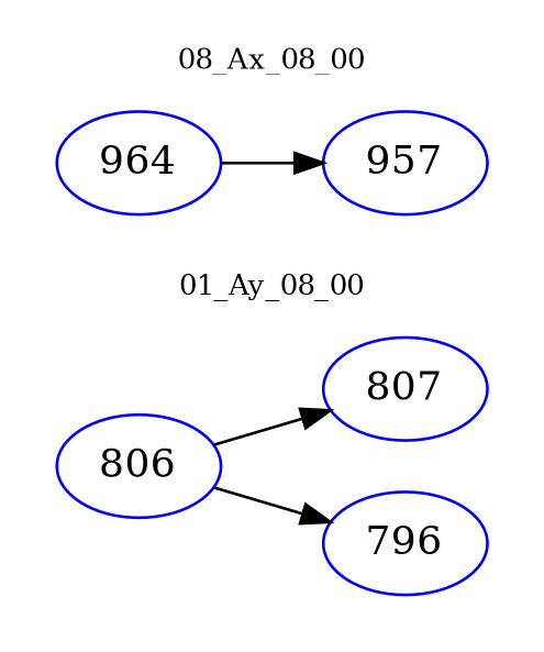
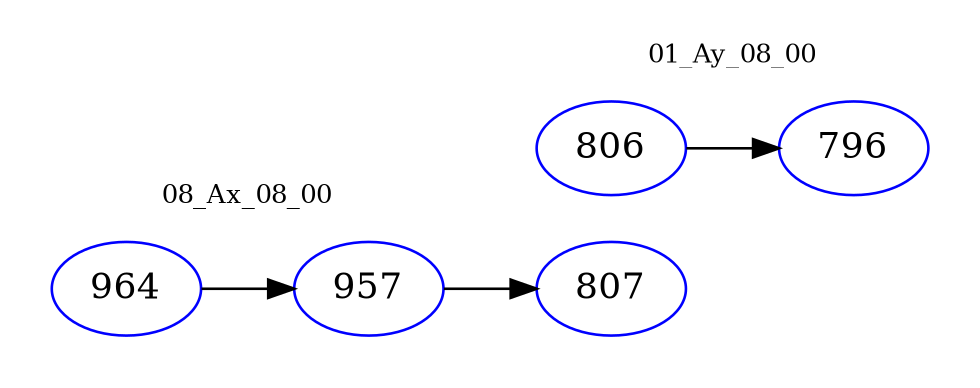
  digraph {
    fontname="DejaVu Serif"
    rankdir=LR
    node [color=blue fontname="DejaVu Serif"]
    edge [color=black fontname="DejaVu Serif"]
    n1 [label=796]
    n2 [label=806]
    n3 [label=807]
    n4 [label=964]
    n5 [label=957]
    subgraph cluster_1 {
      color=white
      fontsize=10
      label="01_Ay_08_00"
      n1
      n2
      n3
    }
    subgraph cluster_2 {
      color=white
      fontsize=10
      label="08_Ax_08_00"
      n4
      n5
    }
    n2 -> n1
-   n2 -> n3
+   n5 -> n3
    n4 -> n5
  }
